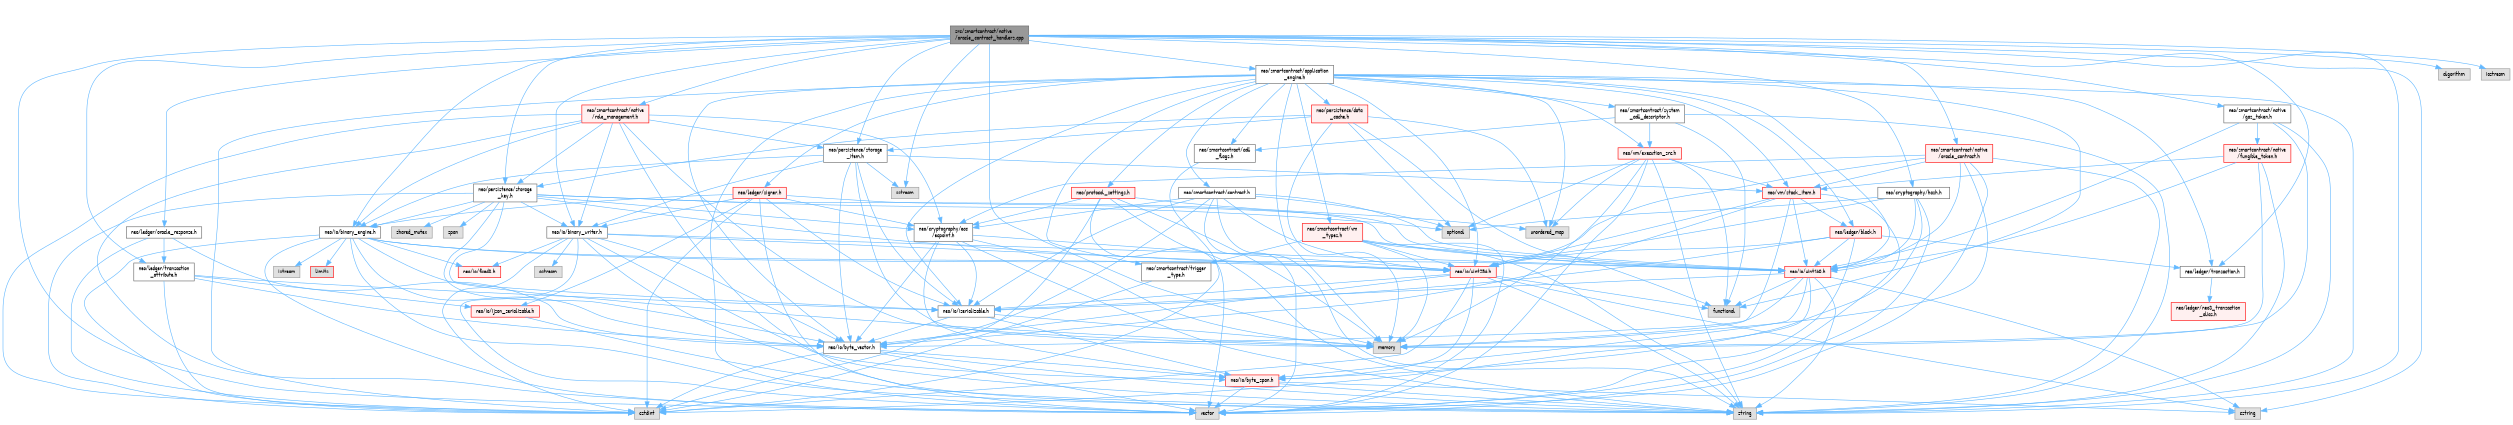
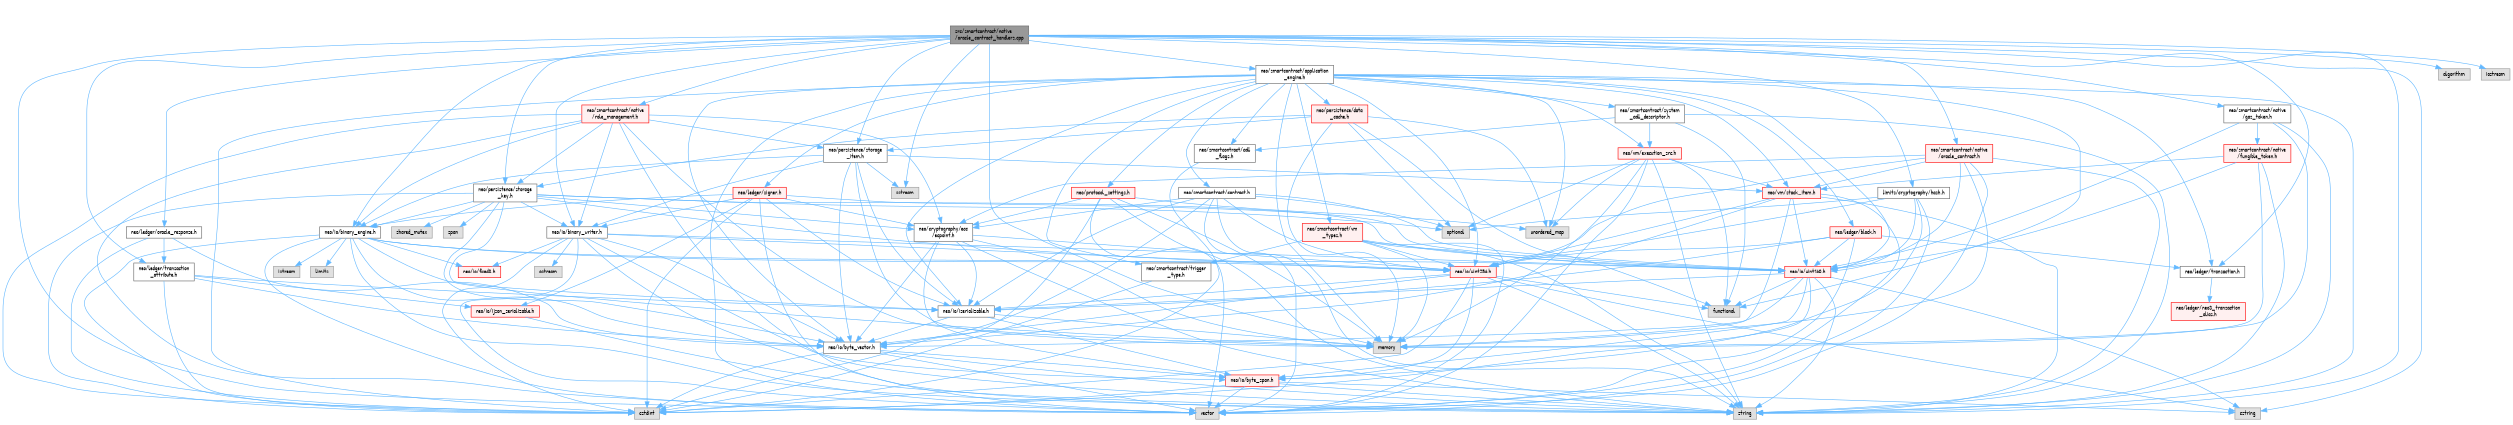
  digraph {
    fontname="Patrick Hand"
    node [color=grey40 fillcolor=white fontname="Patrick Hand" fontsize=10 shape=box style=filled]
    edge [color=steelblue1 fontname="Patrick Hand" fontsize=10 labelfontname=Helvetica labelfontsize=10 style=solid]
    n1 [color=gray40 fillcolor=grey60 fontcolor=black height=0.2 label="src/smartcontract/native\l/oracle_contract_handlers.cpp" width=0.4]
-   n2 [height=0.2 label="neo/cryptography/hash.h" width=0.4]
+   n2 [height=0.2 label="limits/cryptography/hash.h" width=0.4]
    n3 [color=grey60 fillcolor="#E0E0E0" height=0.2 label=cstring width=0.4]
    n4 [color=grey60 fillcolor="#E0E0E0" height=0.2 label=string width=0.4]
    n5 [color=grey60 fillcolor="#E0E0E0" height=0.2 label=vector width=0.4]
    n6 [color=grey60 fillcolor="#E0E0E0" height=0.2 label=memory width=0.4]
    n7 [height=0.2 label="neo/io/binary_engine.h" width=0.4]
    n8 [height=0.2 label="neo/io/binary_writer.h" width=0.4]
    n9 [height=0.2 label="neo/ledger/oracle_response.h" width=0.4]
    n10 [height=0.2 label="neo/ledger/transaction\l_attribute.h" width=0.4]
    n11 [height=0.2 label="neo/ledger/transaction.h" width=0.4]
    n12 [height=0.2 label="neo/persistence/storage\l_item.h" width=0.4]
    n13 [color=grey60 fillcolor="#E0E0E0" height=0.2 label=sstream width=0.4]
    n14 [height=0.2 label="neo/persistence/storage\l_key.h" width=0.4]
    n15 [height=0.2 label="neo/smartcontract/application\l_engine.h" width=0.4]
    n16 [height=0.2 label="neo/smartcontract/native\l/gas_token.h" width=0.4]
    n17 [color=red fillcolor="#FFF0F0" height=0.2 label="neo/smartcontract/native\l/oracle_contract.h" width=0.4]
    n18 [color=red fillcolor="#FFF0F0" height=0.2 label="neo/smartcontract/native\l/role_management.h" width=0.4]
    n19 [color=grey60 fillcolor="#E0E0E0" height=0.2 label=algorithm width=0.4]
    n20 [color=grey60 fillcolor="#E0E0E0" height=0.2 label=iostream width=0.4]
    n21 [color=red fillcolor="#FFF0F0" height=0.2 label="neo/io/byte_span.h" width=0.4]
    n22 [color=red fillcolor="#FFF0F0" height=0.2 label="neo/io/uint160.h" width=0.4]
    n23 [color=red fillcolor="#FFF0F0" height=0.2 label="neo/io/uint256.h" width=0.4]
    n24 [color=grey60 fillcolor="#E0E0E0" height=0.2 label=optional width=0.4]
    n25 [color=grey60 fillcolor="#E0E0E0" height=0.2 label=cstdint width=0.4]
    n26 [height=0.2 label="neo/io/byte_vector.h" width=0.4]
    n27 [color=red fillcolor="#FFF0F0" height=0.2 label="neo/io/fixed8.h" width=0.4]
    n28 [color=grey60 fillcolor="#E0E0E0" height=0.2 label=istream width=0.4]
-   n29 [color=red fillcolor="#E0E0E0" height=0.2 label=limits width=0.4]
+   n29 [color=grey60 fillcolor="#E0E0E0" height=0.2 label=limits width=0.4]
    n30 [color=grey60 fillcolor="#E0E0E0" height=0.2 label=ostream width=0.4]
    n31 [height=0.2 label="neo/io/iserializable.h" width=0.4]
    n32 [color=red fillcolor="#FFF0F0" height=0.2 label="neo/io/ijson_serializable.h" width=0.4]
    n33 [color=red fillcolor="#FFF0F0" height=0.2 label="neo/ledger/neo3_transaction\l_alias.h" width=0.4]
    n34 [color=red fillcolor="#FFF0F0" height=0.2 label="neo/vm/stack_item.h" width=0.4]
    n35 [height=0.2 label="neo/cryptography/ecc\l/ecpoint.h" width=0.4]
    n36 [color=grey60 fillcolor="#E0E0E0" height=0.2 label=shared_mutex width=0.4]
    n37 [color=grey60 fillcolor="#E0E0E0" height=0.2 label=span width=0.4]
    n38 [color=grey60 fillcolor="#E0E0E0" height=0.2 label=functional width=0.4]
    n39 [color=red fillcolor="#FFF0F0" height=0.2 label="neo/ledger/block.h" width=0.4]
    n40 [color=red fillcolor="#FFF0F0" height=0.2 label="neo/ledger/signer.h" width=0.4]
    n41 [color=red fillcolor="#FFF0F0" height=0.2 label="neo/persistence/data\l_cache.h" width=0.4]
    n42 [color=grey60 fillcolor="#E0E0E0" height=0.2 label=unordered_map width=0.4]
    n43 [color=red fillcolor="#FFF0F0" height=0.2 label="neo/protocol_settings.h" width=0.4]
    n44 [height=0.2 label="neo/smartcontract/call\l_flags.h" width=0.4]
    n45 [height=0.2 label="neo/smartcontract/contract.h" width=0.4]
    n46 [height=0.2 label="neo/smartcontract/system\l_call_descriptor.h" width=0.4]
    n47 [color=red fillcolor="#FFF0F0" height=0.2 label="neo/vm/execution_src.h" width=0.4]
    n48 [height=0.2 label="neo/smartcontract/trigger\l_type.h" width=0.4]
    n49 [color=red fillcolor="#FFF0F0" height=0.2 label="neo/smartcontract/vm\l_types.h" width=0.4]
    n50 [color=red fillcolor="#FFF0F0" height=0.2 label="neo/smartcontract/native\l/fungible_token.h" width=0.4]
    n1 -> n2
    n1 -> n3
    n1 -> n4
    n1 -> n5
    n1 -> n6
    n1 -> n7
    n1 -> n8
    n1 -> n9
    n1 -> n10
    n1 -> n11
    n1 -> n12
    n1 -> n13
    n1 -> n14
    n1 -> n15
    n1 -> n16
    n1 -> n17
    n1 -> n18
    n1 -> n19
    n1 -> n20
    n2 -> n5
    n2 -> n21
    n2 -> n22
    n2 -> n23
    n2 -> n24
    n7 -> n4
    n7 -> n5
    n7 -> n6
    n7 -> n22
    n7 -> n23
    n7 -> n25
    n7 -> n26
    n7 -> n27
    n7 -> n28
    n7 -> n29
    n8 -> n4
    n8 -> n5
    n8 -> n21
    n8 -> n22
    n8 -> n23
    n8 -> n25
    n8 -> n26
    n8 -> n27
    n8 -> n30
    n9 -> n10
    n9 -> n25
    n9 -> n26
    n10 -> n25
    n10 -> n26
    n10 -> n31
    n10 -> n32
    n11 -> n33
    n12 -> n6
    n12 -> n7
    n12 -> n8
    n12 -> n13
    n12 -> n26
    n12 -> n31
    n12 -> n34
    n14 -> n7
    n14 -> n8
    n14 -> n22
    n14 -> n23
    n14 -> n24
    n14 -> n25
    n14 -> n26
    n14 -> n31
    n14 -> n35
    n14 -> n36
    n14 -> n37
    n15 -> n4
    n15 -> n5
    n15 -> n6
    n15 -> n11
    n15 -> n22
    n15 -> n23
    n15 -> n25
    n15 -> n26
    n15 -> n31
    n15 -> n34
    n15 -> n38
    n15 -> n39
    n15 -> n40
    n15 -> n41
    n15 -> n42
    n15 -> n43
    n15 -> n44
    n15 -> n45
    n15 -> n46
    n15 -> n47
    n15 -> n48
    n15 -> n49
    n16 -> n4
    n16 -> n6
    n16 -> n22
    n16 -> n50
    n17 -> n4
    n17 -> n5
    n17 -> n6
    n17 -> n22
    n17 -> n23
    n17 -> n34
    n17 -> n35
    n18 -> n4
    n18 -> n5
    n18 -> n6
    n18 -> n7
    n18 -> n8
    n18 -> n12
    n18 -> n14
    n18 -> n25
    n18 -> n35
    n21 -> n3
    n21 -> n4
    n21 -> n5
+   n21 -> n25
    n22 -> n3
    n22 -> n4
    n22 -> n21
    n22 -> n25
    n22 -> n26
    n22 -> n31
    n22 -> n38
    n23 -> n3
    n23 -> n4
    n23 -> n21
    n23 -> n25
    n23 -> n26
    n23 -> n31
    n23 -> n38
    n26 -> n4
    n26 -> n5
    n26 -> n21
    n26 -> n25
    n31 -> n6
    n31 -> n21
    n31 -> n26
    n32 -> n4
-   n34 -> n39
+   n34 -> n4
    n34 -> n5
    n34 -> n6
    n34 -> n22
    n34 -> n23
    n34 -> n26
    n35 -> n4
    n35 -> n6
    n35 -> n21
    n35 -> n23
    n35 -> n26
    n35 -> n31
    n39 -> n5
    n39 -> n11
    n39 -> n22
    n39 -> n23
    n39 -> n31
    n40 -> n5
    n40 -> n7
    n40 -> n8
    n40 -> n22
    n40 -> n25
    n40 -> n31
    n40 -> n32
    n40 -> n35
    n41 -> n6
    n41 -> n12
    n41 -> n14
    n41 -> n24
    n41 -> n38
    n41 -> n42
    n43 -> n4
    n43 -> n5
    n43 -> n6
    n43 -> n25
    n43 -> n35
    n43 -> n42
    n44 -> n25
    n45 -> n4
    n45 -> n5
    n45 -> n22
    n45 -> n23
    n45 -> n24
    n45 -> n26
    n45 -> n31
    n45 -> n35
    n46 -> n4
    n46 -> n38
    n46 -> n44
    n46 -> n47
    n47 -> n4
    n47 -> n5
    n47 -> n6
    n47 -> n24
    n47 -> n34
    n47 -> n38
    n47 -> n42
    n48 -> n25
    n49 -> n4
    n49 -> n5
    n49 -> n6
    n49 -> n22
    n49 -> n23
    n49 -> n48
    n50 -> n4
    n50 -> n6
    n50 -> n22
    n50 -> n34
  }
